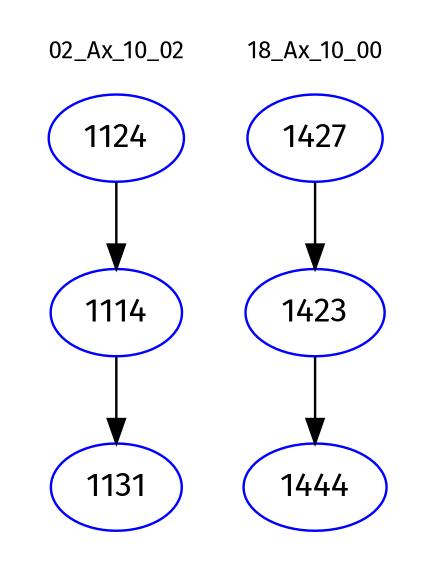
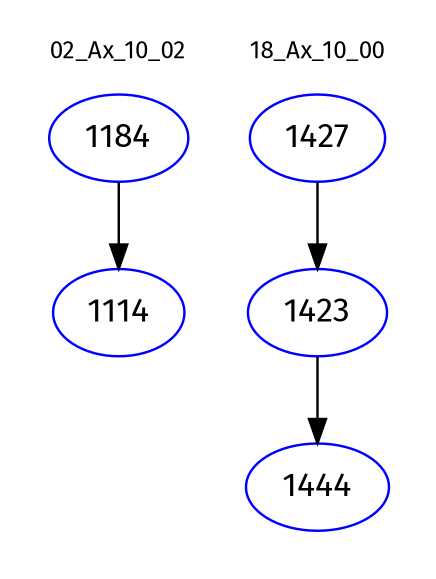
  digraph {
    fontname="Fira Sans"
    node [color=blue fontname="Fira Sans"]
    edge [color=black fontname="Fira Sans"]
    n1 [label=1114]
-   n2 [label=1124]
-   n3 [label=1131]
+   n2 [label=1184]
    n4 [label=1423]
    n5 [label=1427]
    n6 [label=1444]
    subgraph cluster_1 {
      color=white
      fontsize=10
      label="02_Ax_10_02"
      n1
      n2
-     n3
    }
    subgraph cluster_2 {
      color=white
      fontsize=10
      label="18_Ax_10_00"
      n4
      n5
      n6
    }
-   n1 -> n3
    n2 -> n1
    n4 -> n6
    n5 -> n4
  }
